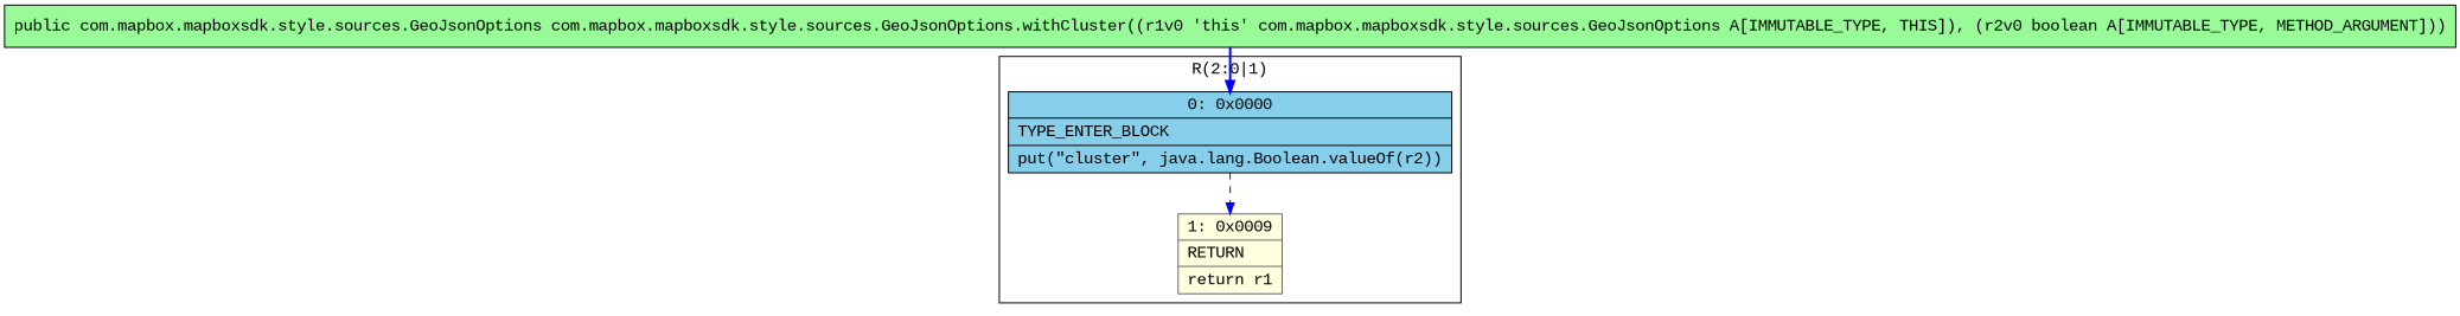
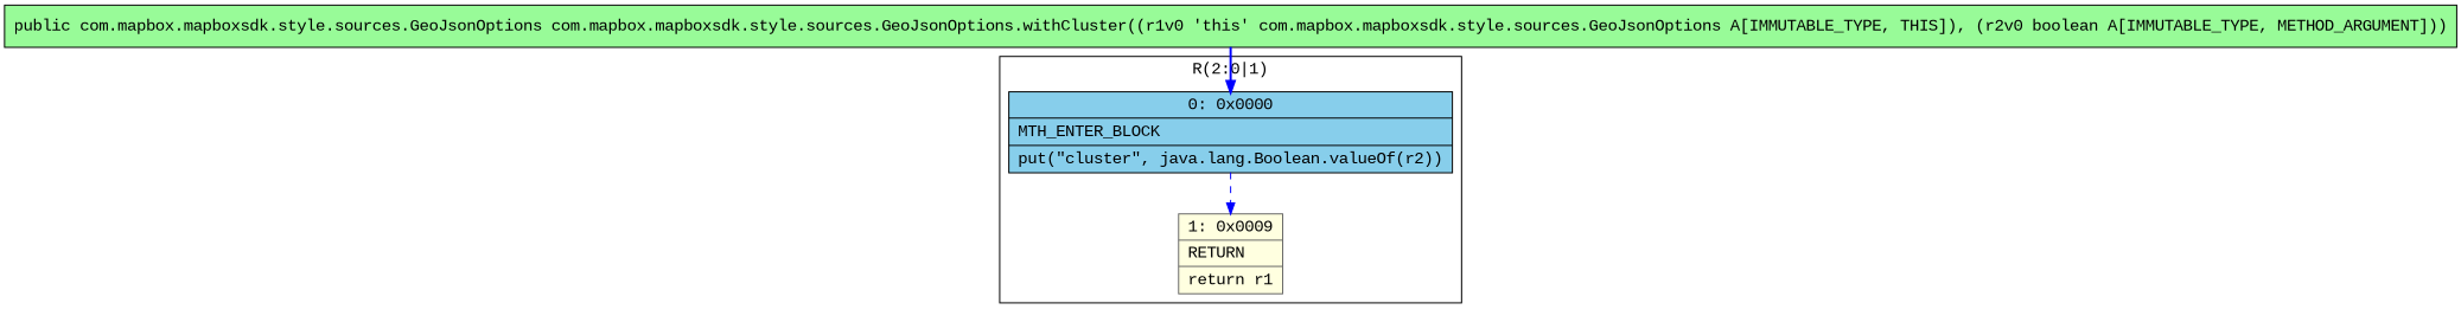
  digraph {
    fontname="Liberation Mono"
    node [color=black shape=record style=filled fontname="Liberation Mono"]
    edge [color=blue fontname="Liberation Mono"]
-   n1 [label="{0\:\ 0x0000|TYPE_ENTER_BLOCK\l|put(\"cluster\", java.lang.Boolean.valueOf(r2))\l}" fillcolor=skyblue]
+   n1 [label="{0\:\ 0x0000|MTH_ENTER_BLOCK\l|put(\"cluster\", java.lang.Boolean.valueOf(r2))\l}" fillcolor=skyblue]
    n2 [color=gray40 label="{1\:\ 0x0009|RETURN\l|return r1\l}" fillcolor=lightyellow]
    n3 [label="{public com.mapbox.mapboxsdk.style.sources.GeoJsonOptions com.mapbox.mapboxsdk.style.sources.GeoJsonOptions.withCluster((r1v0 'this' com.mapbox.mapboxsdk.style.sources.GeoJsonOptions A[IMMUTABLE_TYPE, THIS]), (r2v0 boolean A[IMMUTABLE_TYPE, METHOD_ARGUMENT])) }" fillcolor=palegreen]
    subgraph cluster_1 {
      label="R(2:0|1)"
      n1
      n2
    }
    n1 -> n2 [style=dashed]
    n3 -> n1 [style=bold]
  }
